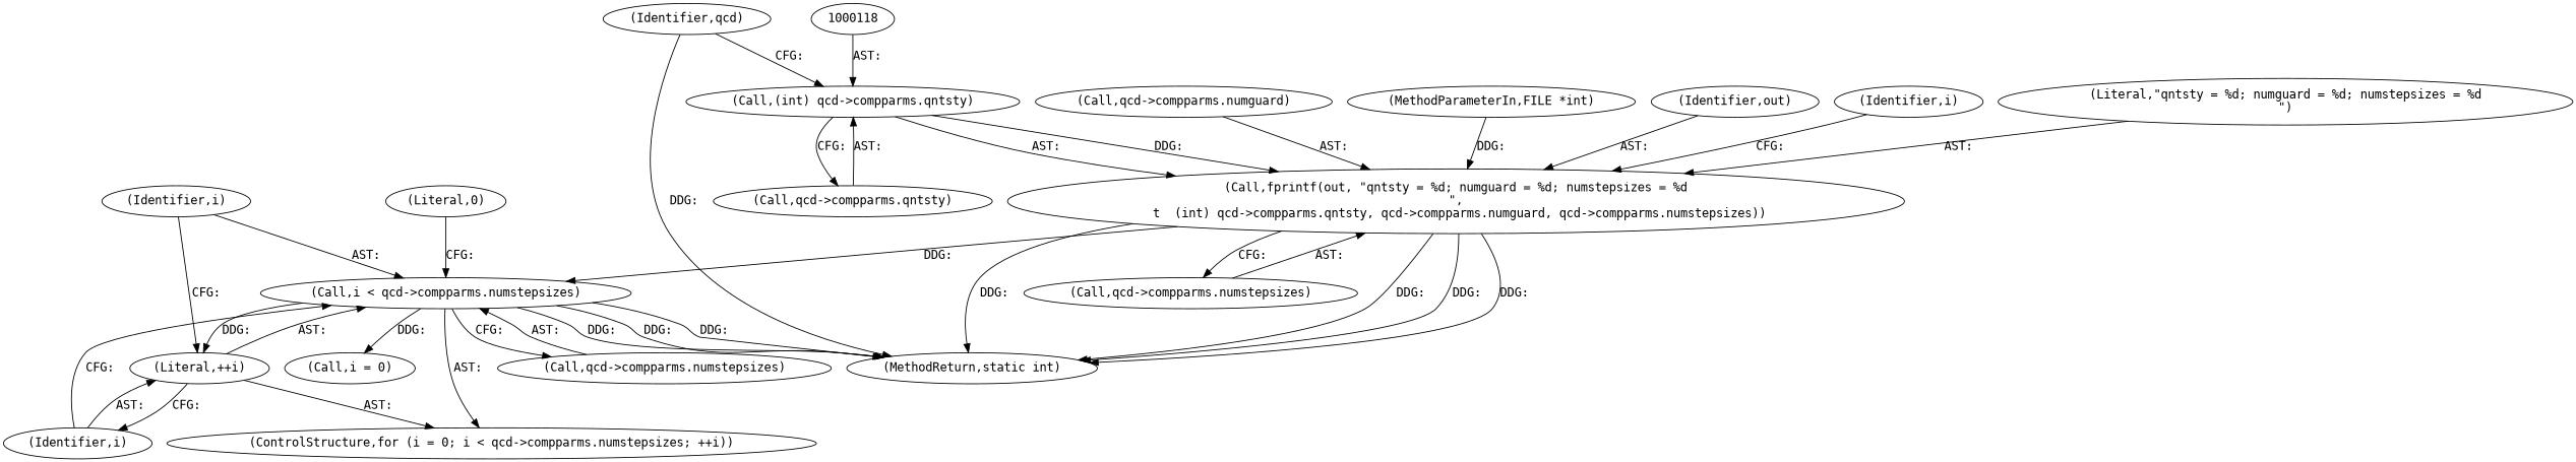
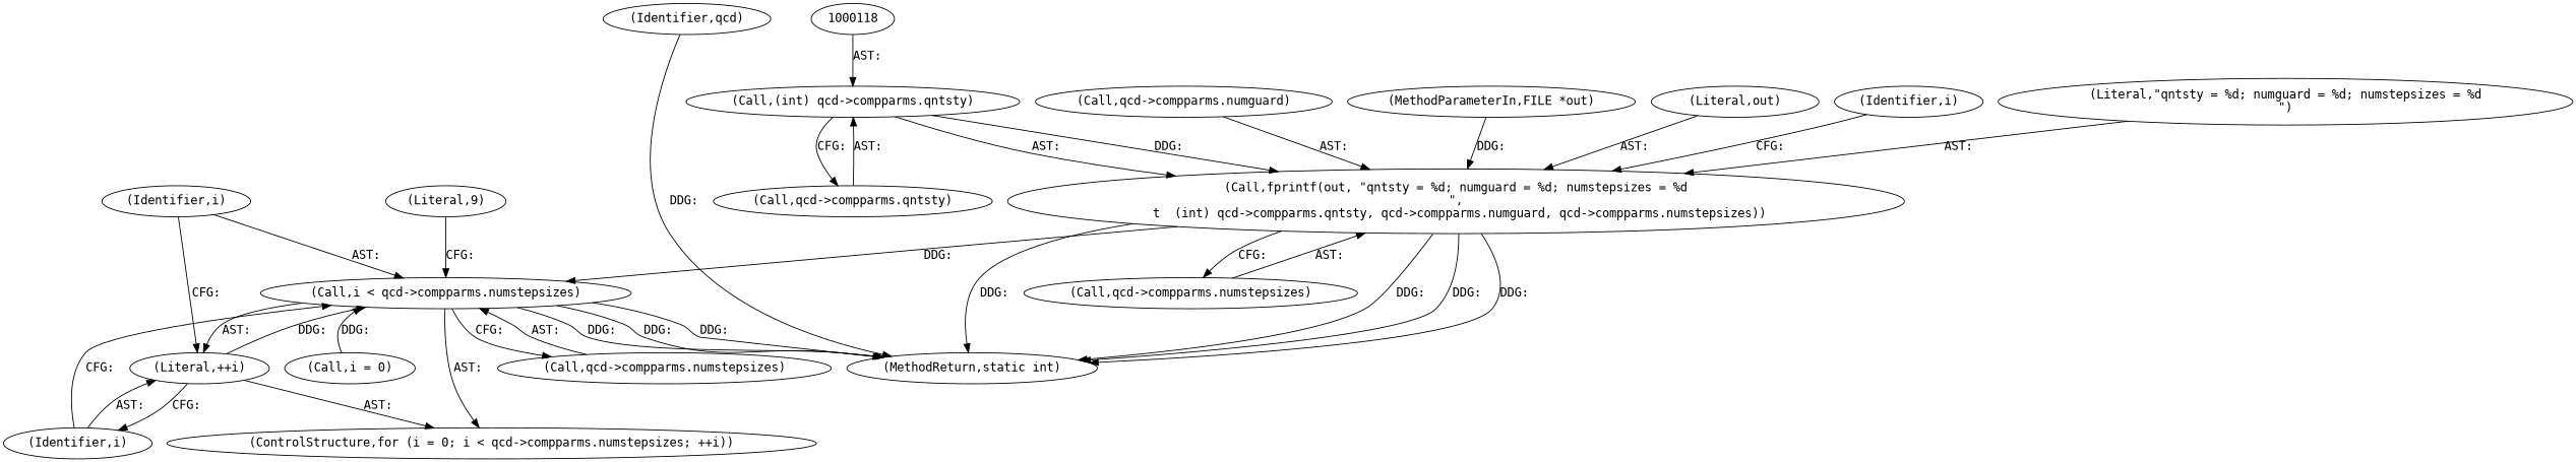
  digraph {
    fontname="DejaVu Sans Mono"
    node [fontname="DejaVu Sans Mono"]
    edge [fontname="DejaVu Sans Mono"]
    n1 [label="(Call,(int) qcd->compparms.qntsty)"]
    n2 [label="(Call,fprintf(out, \"qntsty = %d; numguard = %d; numstepsizes = %d\n\",\n \t  (int) qcd->compparms.qntsty, qcd->compparms.numguard, qcd->compparms.numstepsizes))"]
    n3 [label="(Call,qcd->compparms.qntsty)"]
    n4 [label="(MethodReturn,static int)"]
    n5 [label="(Call,i < qcd->compparms.numstepsizes)"]
    n6 [label="(Call,qcd->compparms.numstepsizes)"]
    n7 [label="(Literal,++i)"]
    n8 [label="(ControlStructure,for (i = 0; i < qcd->compparms.numstepsizes; ++i))"]
    n9 [label="(Call,qcd->compparms.numstepsizes)"]
    n10 [label="(Identifier,i)"]
    n11 [label="(Call,qcd->compparms.numguard)"]
-   n12 [label="(Literal,0)"]
-   n13 [label="(MethodParameterIn,FILE *int)"]
+   n12 [label="(Literal,9)"]
+   n13 [label="(MethodParameterIn,FILE *out)"]
    n14 [label="(Identifier,qcd)"]
    n15 [label="(Identifier,i)"]
-   n16 [label="(Identifier,out)"]
+   n16 [label="(Literal,out)"]
    n17 [label="(Identifier,i)"]
    n18 [label="(Literal,\"qntsty = %d; numguard = %d; numstepsizes = %d\n\")"]
    n19 [label="(Call,i = 0)"]
    1000118
    n1 -> n2 [label="AST: "]
    n1 -> n2 [label="DDG: "]
    n1 -> n3 [label="CFG: "]
    n2 -> n4 [label="DDG: "]
    n2 -> n4 [label="DDG: "]
    n2 -> n4 [label="DDG: "]
    n2 -> n4 [label="DDG: "]
    n2 -> n5 [label="DDG: "]
    n2 -> n6 [label="CFG: "]
    n3 -> n1 [label="AST: "]
    n5 -> n4 [label="DDG: "]
    n5 -> n4 [label="DDG: "]
    n5 -> n4 [label="DDG: "]
-   n5 -> n7 [label="DDG: "]
+   n5 -> n7 [label="AST: "]
    n5 -> n8 [label="AST: "]
    n5 -> n9 [label="CFG: "]
    n6 -> n2 [label="AST: "]
-   n7 -> n5 [label="AST: "]
+   n7 -> n5 [label="DDG: "]
    n7 -> n8 [label="AST: "]
    n7 -> n10 [label="CFG: "]
    n9 -> n5 [label="AST: "]
    n10 -> n5 [label="CFG: "]
    n10 -> n7 [label="AST: "]
    n11 -> n2 [label="AST: "]
    n12 -> n5 [label="CFG: "]
    n13 -> n2 [label="DDG: "]
-   n14 -> n1 [label="CFG: "]
    n14 -> n4 [label="DDG: "]
    n15 -> n5 [label="AST: "]
    n15 -> n7 [label="CFG: "]
    n16 -> n2 [label="AST: "]
    n17 -> n2 [label="CFG: "]
    n18 -> n2 [label="AST: "]
-   n5 -> n19 [label="DDG: "]
+   n19 -> n5 [label="DDG: "]
    1000118 -> n1 [label="AST: "]
  }
